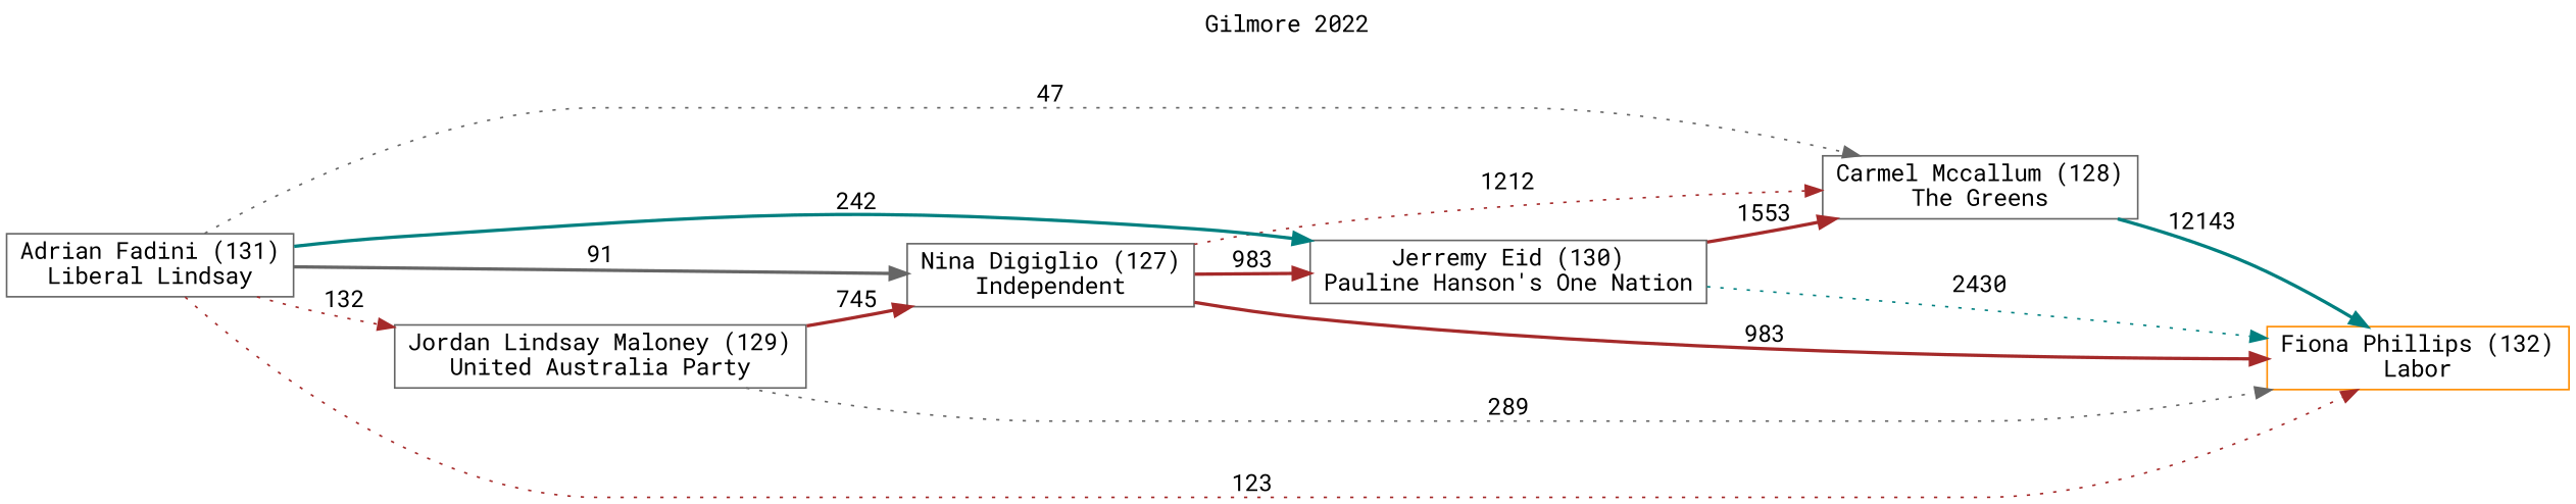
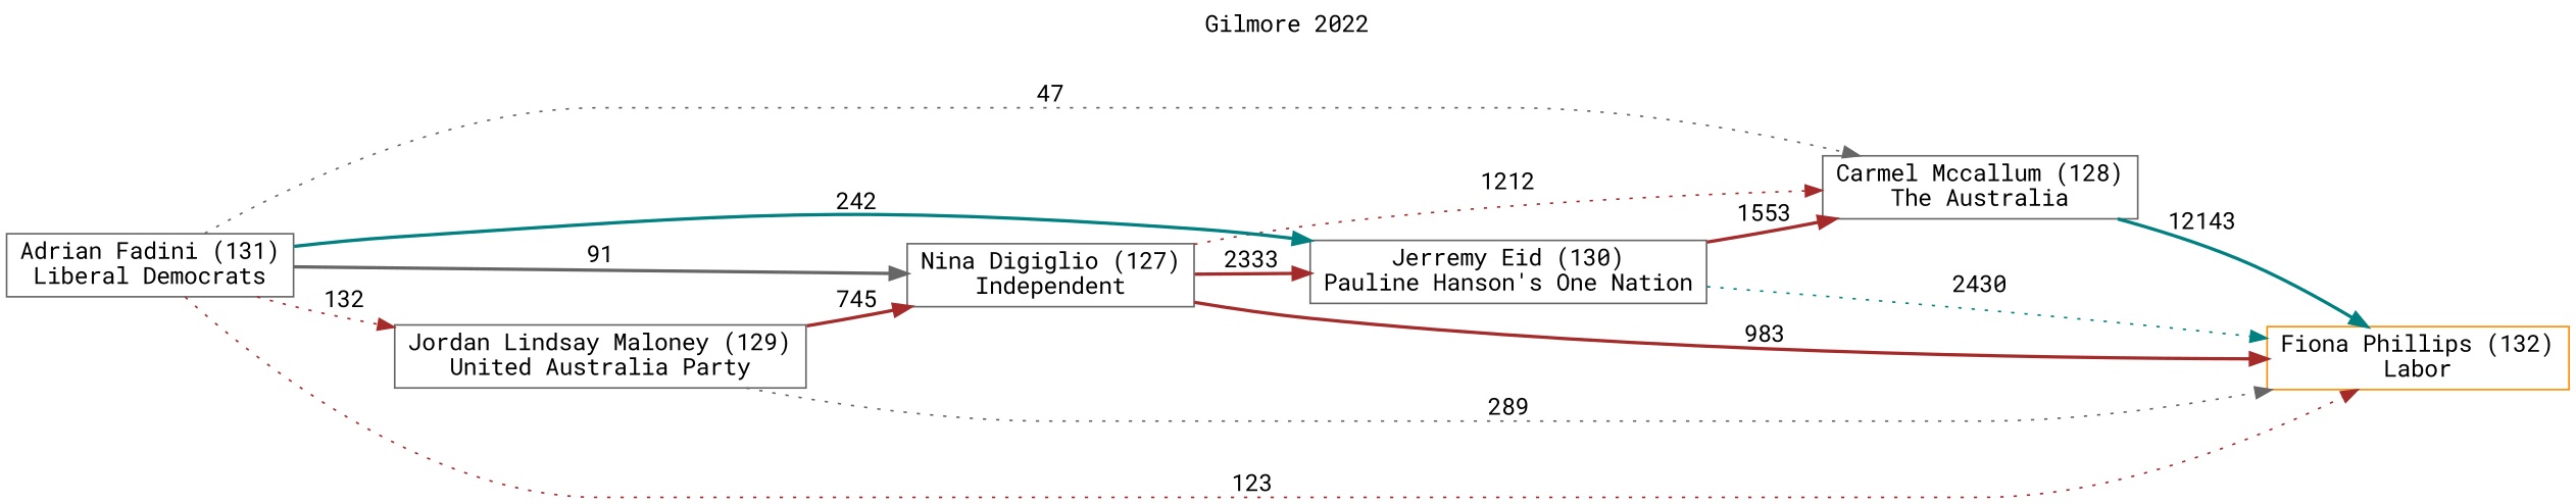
  digraph {
    fontname="Roboto Mono"
    label="Gilmore 2022"
    labelloc=t
    mclimit=10
    rankdir=LR
    node [color=gray40 fontname="Roboto Mono" shape=box]
    edge [color=brown fontname="Roboto Mono" style=bold]
-   n1 [label="Carmel Mccallum (128)\nThe Greens"]
+   n1 [label="Carmel Mccallum (128)\nThe Australia"]
    n2 [color=darkorange label="Fiona Phillips (132)\nLabor"]
    n3 [label="Jordan Lindsay Maloney (129)\nUnited Australia Party"]
    n4 [label="Nina Digiglio (127)\nIndependent"]
    n5 [label="Jerremy Eid (130)\nPauline Hanson's One Nation"]
-   n6 [label="Adrian Fadini (131)\nLiberal Lindsay"]
+   n6 [label="Adrian Fadini (131)\nLiberal Democrats"]
    n1 -> n2 [color=teal label=12143]
    n3 -> n2 [color=gray40 label=289 style=dotted]
    n3 -> n4 [label=745]
    n4 -> n1 [label=1212 style=dotted]
    n4 -> n2 [label=983]
-   n4 -> n5 [label=983]
+   n4 -> n5 [label=2333]
    n5 -> n1 [label=1553]
    n5 -> n2 [color=teal label=2430 style=dotted]
    n6 -> n1 [color=gray40 label=47 style=dotted]
    n6 -> n2 [label=123 style=dotted]
    n6 -> n3 [label=132 style=dotted]
    n6 -> n4 [color=gray40 label=91]
    n6 -> n5 [color=teal label=242]
  }
